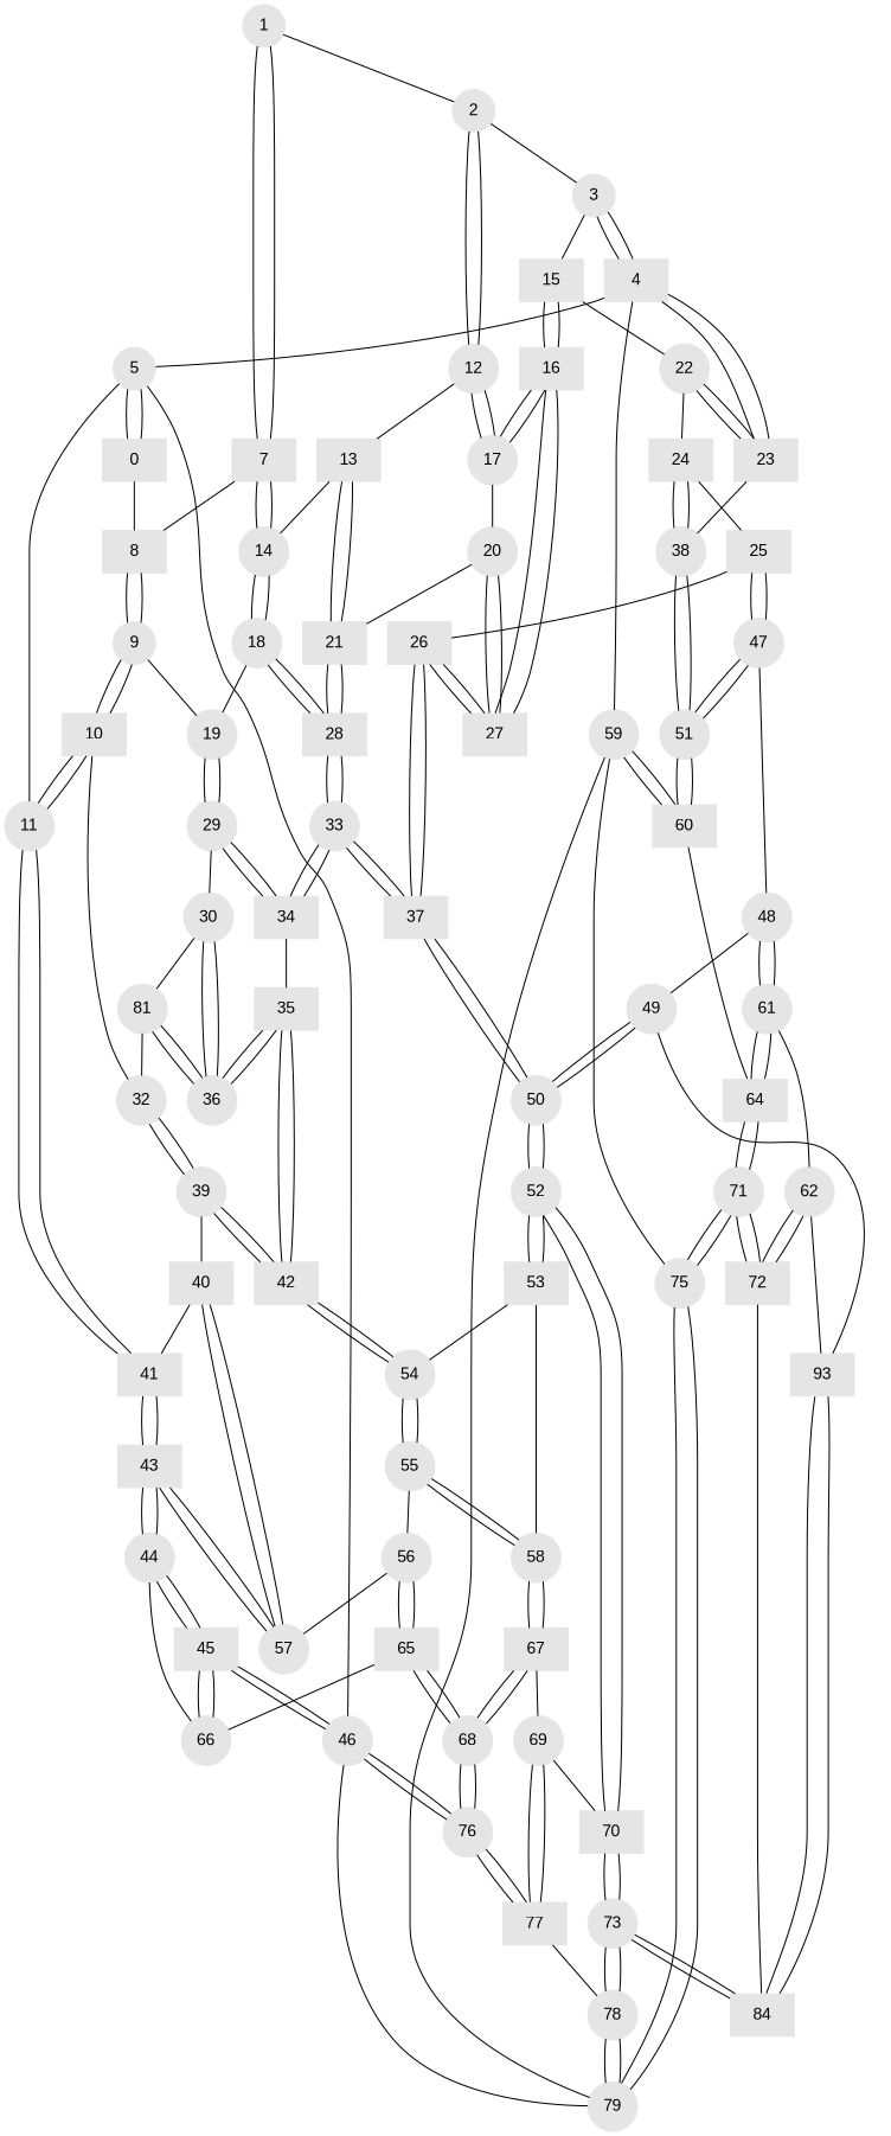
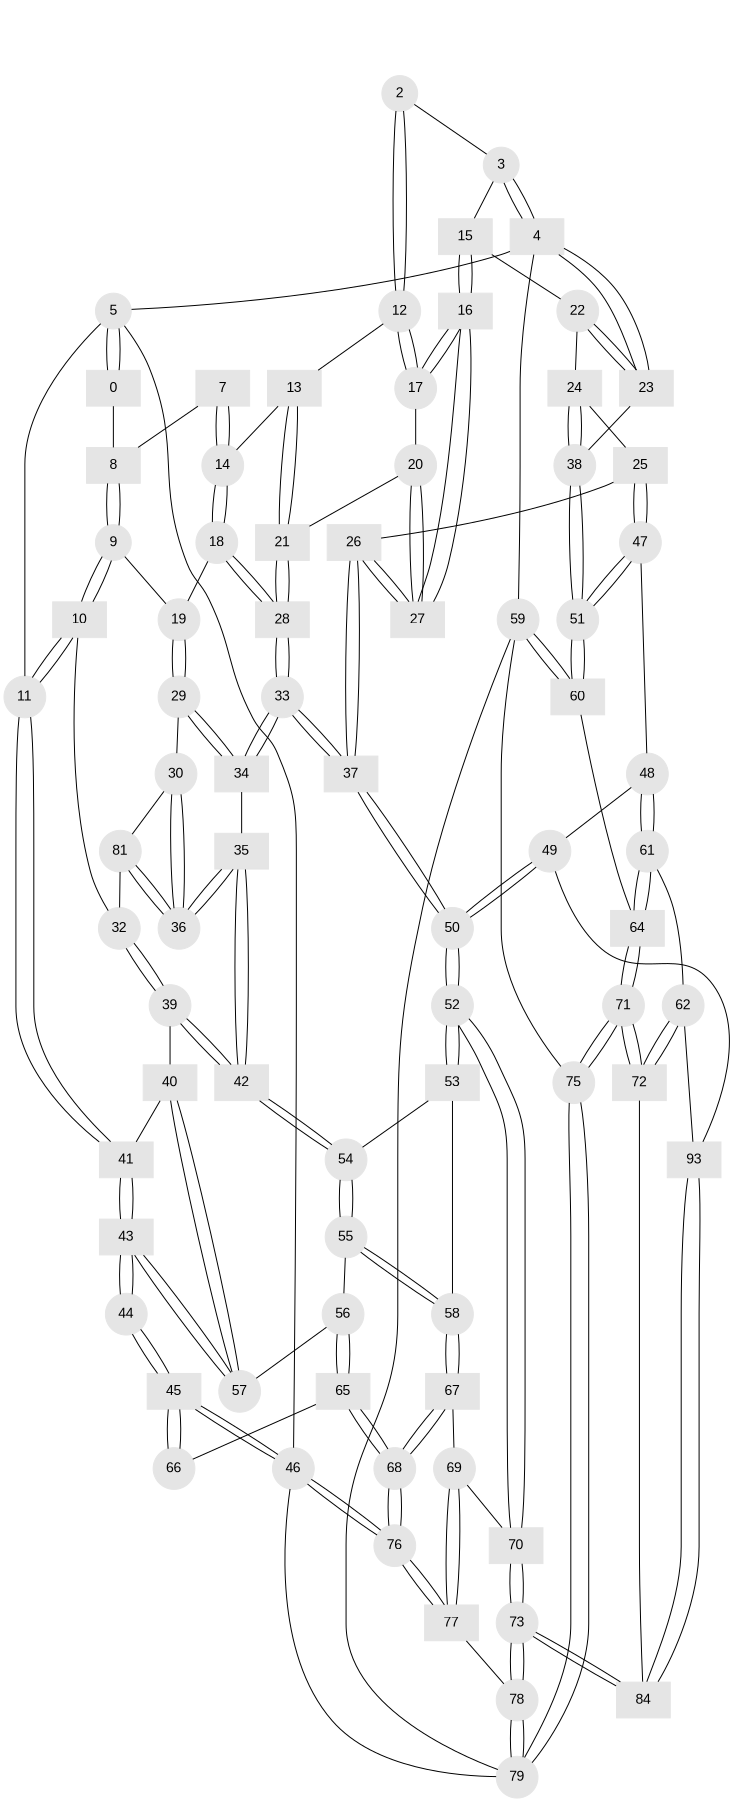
  graph {
    fontname="Liberation Sans"
    node [color=gray90 fontname="Liberation Sans" shape=circle style=filled]
    edge [fontname="Liberation Sans"]
-   1
    2
    7 [shape=box]
    3
    12
    8 [shape=box]
    14
    4 [shape=box]
    15 [shape=box]
    13 [shape=box]
    17
    5
    23 [shape=box]
    59
    16 [shape=box]
    22
    n17 [label=0 shape=box]
    11
    46
    38
    79
    60 [shape=box]
    75
    41 [shape=box]
    76
    9
    18
    10 [shape=box]
    19
    32
    29
    39
    43 [shape=box]
    21 [shape=box]
    20
    28 [shape=box]
    27 [shape=box]
    24 [shape=box]
    33
    30
    34 [shape=box]
    25 [shape=box]
    51
    26 [shape=box]
    47
    37 [shape=box]
    48
    50
    n49 [label=81]
    36
    35 [shape=box]
    42 [shape=box]
    40 [shape=box]
    54
    52
    57
    44
    55
    45 [shape=box]
    66
    77 [shape=box]
    49
    61
    n64 [label=93 shape=box]
    64 [shape=box]
    62
    n67 [label=84 shape=box]
    53 [shape=box]
    70 [shape=box]
    58
    73
    67 [shape=box]
    56
    65 [shape=box]
    68
    69
    71
    72 [shape=box]
    78
-   1 -- 2
-   1 -- 7
-   1 -- 7
    2 -- 3
    2 -- 12
    2 -- 12
    7 -- 8
    7 -- 14
    7 -- 14
    3 -- 4
    3 -- 4
    3 -- 15
    12 -- 13
    12 -- 17
    12 -- 17
    8 -- 9
    8 -- 9
    14 -- 18
    14 -- 18
    4 -- 5
    4 -- 23
    4 -- 23
    4 -- 59
    15 -- 16
    15 -- 16
    15 -- 22
    13 -- 14
    13 -- 21
    13 -- 21
    17 -- 20
    5 -- n17
    5 -- n17
    5 -- 11
    5 -- 46
    23 -- 38
    59 -- 79
    59 -- 60
    59 -- 60
    59 -- 75
    16 -- 17
    16 -- 17
    16 -- 27
    16 -- 27
    22 -- 23
    22 -- 23
    22 -- 24
    n17 -- 8
    11 -- 41
    11 -- 41
    46 -- 79
    46 -- 76
    46 -- 76
    38 -- 51
    38 -- 51
    60 -- 64
    75 -- 79
    75 -- 79
    41 -- 43
    41 -- 43
    76 -- 77
    76 -- 77
    9 -- 10
    9 -- 10
    9 -- 19
    18 -- 19
    18 -- 28
    18 -- 28
    10 -- 11
    10 -- 11
    10 -- 32
    19 -- 29
    19 -- 29
    32 -- 39
    32 -- 39
    29 -- 30
    29 -- 34
    29 -- 34
    39 -- 42
    39 -- 42
    39 -- 40
    43 -- 57
    43 -- 57
    43 -- 44
    43 -- 44
    21 -- 28
    21 -- 28
    20 -- 21
    20 -- 27
    20 -- 27
    28 -- 33
    28 -- 33
    24 -- 38
    24 -- 38
    24 -- 25
    33 -- 34
    33 -- 34
    33 -- 37
    33 -- 37
    30 -- n49
    30 -- 36
    30 -- 36
    34 -- 35
    25 -- 26
    25 -- 47
    25 -- 47
    51 -- 60
    51 -- 60
    26 -- 27
    26 -- 27
    26 -- 37
    26 -- 37
    47 -- 51
    47 -- 51
    47 -- 48
    37 -- 50
    37 -- 50
    48 -- 49
    48 -- 61
    48 -- 61
    50 -- 52
    50 -- 52
    n49 -- 32
    n49 -- 36
    n49 -- 36
    35 -- 36
    35 -- 36
    35 -- 42
    35 -- 42
    42 -- 54
    42 -- 54
    40 -- 41
    40 -- 57
    40 -- 57
    54 -- 55
    54 -- 55
    52 -- 53
    52 -- 53
    52 -- 70
    52 -- 70
    44 -- 45
    44 -- 45
-   44 -- 66
    55 -- 58
    55 -- 58
    55 -- 56
    45 -- 46
    45 -- 46
    45 -- 66
    45 -- 66
    77 -- 78
    49 -- 50
    49 -- 50
    49 -- n64
    61 -- 64
    61 -- 64
    61 -- 62
    n64 -- n67
    n64 -- n67
    64 -- 71
    64 -- 71
    62 -- n64
    62 -- 72
    62 -- 72
    53 -- 54
    53 -- 58
    70 -- 73
    70 -- 73
    58 -- 67
    58 -- 67
    73 -- n67
    73 -- n67
    73 -- 78
    73 -- 78
    67 -- 68
    67 -- 68
    67 -- 69
    56 -- 57
    56 -- 65
    56 -- 65
    65 -- 66
    65 -- 68
    65 -- 68
    68 -- 76
    68 -- 76
    69 -- 77
    69 -- 77
    69 -- 70
    71 -- 75
    71 -- 75
    71 -- 72
    71 -- 72
    72 -- n67
    78 -- 79
    78 -- 79
  }
